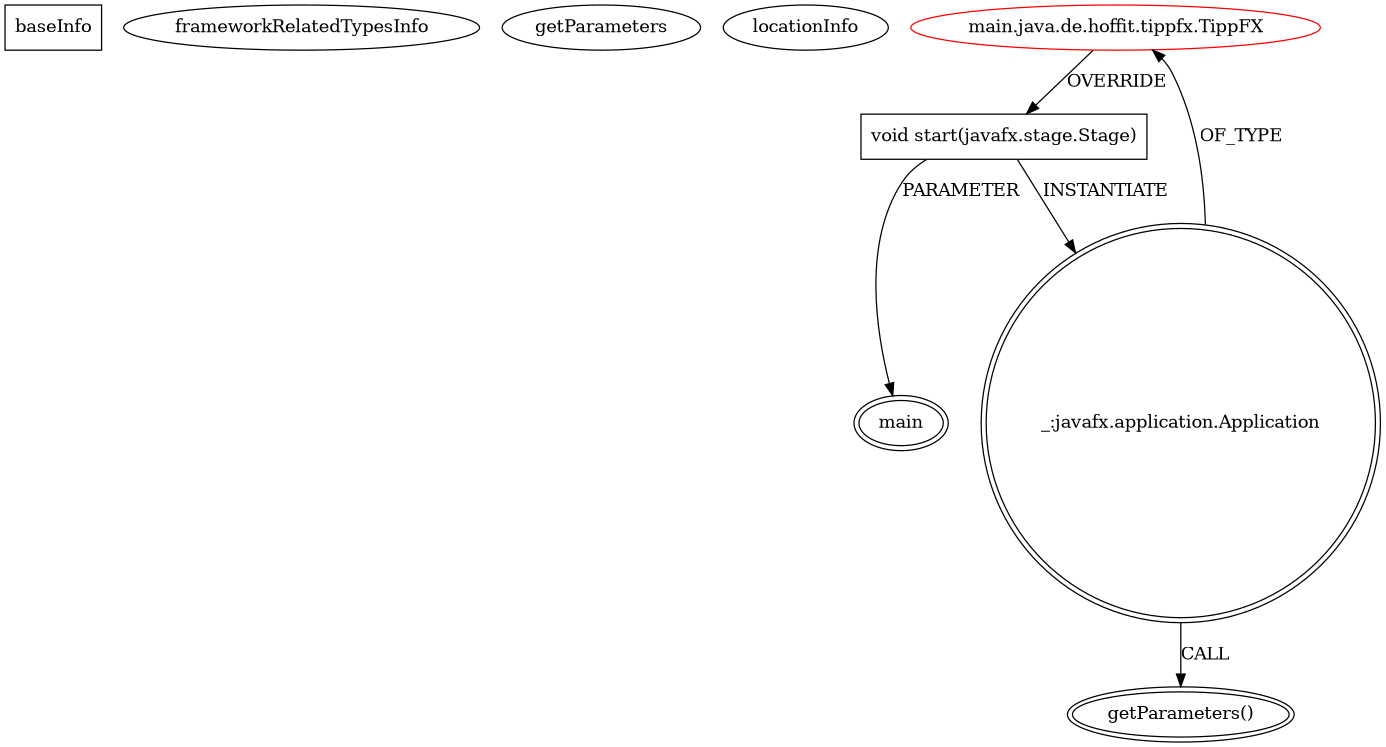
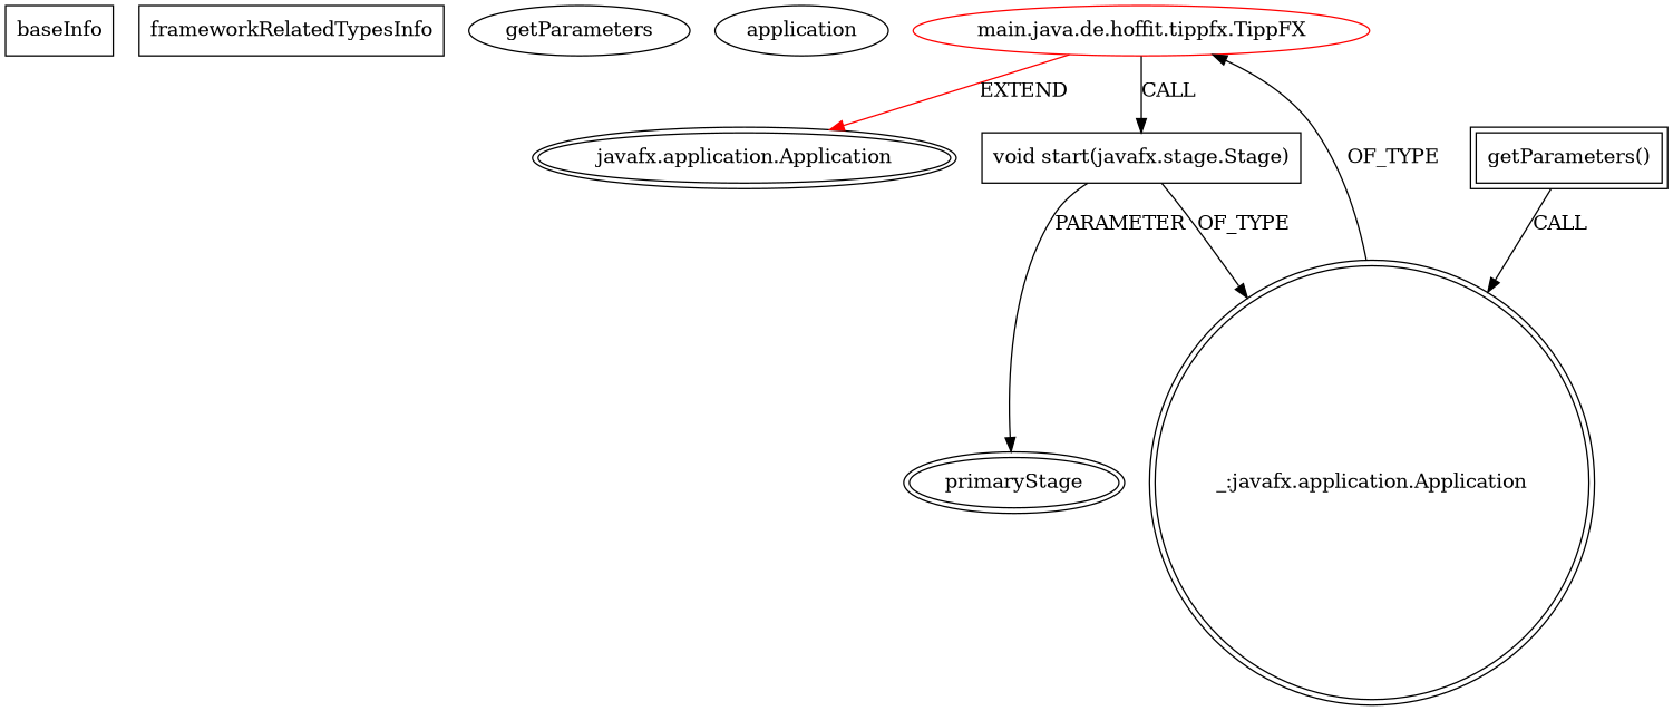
  digraph {
    baseInfo [category=extension_graph graphId=252 isAnonymous=false possibleRelation=false shape=box]
-   frameworkRelatedTypesInfo [0="javafx.application.Application"]
+   frameworkRelatedTypesInfo [0="javafx.application.Application" shape=box]
    n3 [label=getParameters]
-   locationInfo [contextSignature=TippFX filePath="/ChroniX6x-TippFX/TippFX-master/TippFX/src/main/java/de/hoffit/tippfx/TippFX.java" graphId=252 projectName="ChroniX6x-TippFX"]
+   locationInfo [contextSignature=TippFX filePath="/ChroniX6x-TippFX/TippFX-master/TippFX/src/main/java/de/hoffit/tippfx/TippFX.java" graphId=252 projectName="ChroniX6x-TippFX" label=application]
    n5 [color=red isFrameworkType=false label="main.java.de.hoffit.tippfx.TippFX" vertexType=ROOT_CLIENT_CLASS_DECLARATION]
+   n6 [isFrameworkType=true label="javafx.application.Application" peripheries=2 vertexType=FRAMEWORK_CLASS_TYPE]
    n7 [isFrameworkType=false label="void start(javafx.stage.Stage)" shape=box vertexType=OVERRIDING_METHOD_DECLARATION]
-   n8 [isFrameworkType=true label=main peripheries=2 vertexType=PARAMETER_DECLARATION]
+   n8 [isFrameworkType=true label=primaryStage peripheries=2 vertexType=PARAMETER_DECLARATION]
    n9 [isFrameworkType=true label="_:javafx.application.Application" peripheries=2 shape=circle vertexType=VARIABLE_EXPRESION]
-   n10 [isFrameworkType=true label="getParameters()" peripheries=2 shape=ellipse vertexType=INSIDE_CALL]
-   n5 -> n7 [label=OVERRIDE]
+   n10 [isFrameworkType=true label="getParameters()" peripheries=2 shape=box vertexType=INSIDE_CALL]
+   n5 -> n6 [color=red label=EXTEND]
+   n5 -> n7 [label=CALL]
    n7 -> n8 [label=PARAMETER]
-   n7 -> n9 [label=INSTANTIATE]
+   n7 -> n9 [label=OF_TYPE]
    n9 -> n5 [label=OF_TYPE]
-   n9 -> n10 [label=CALL]
+   n10 -> n9 [label=CALL]
  }
